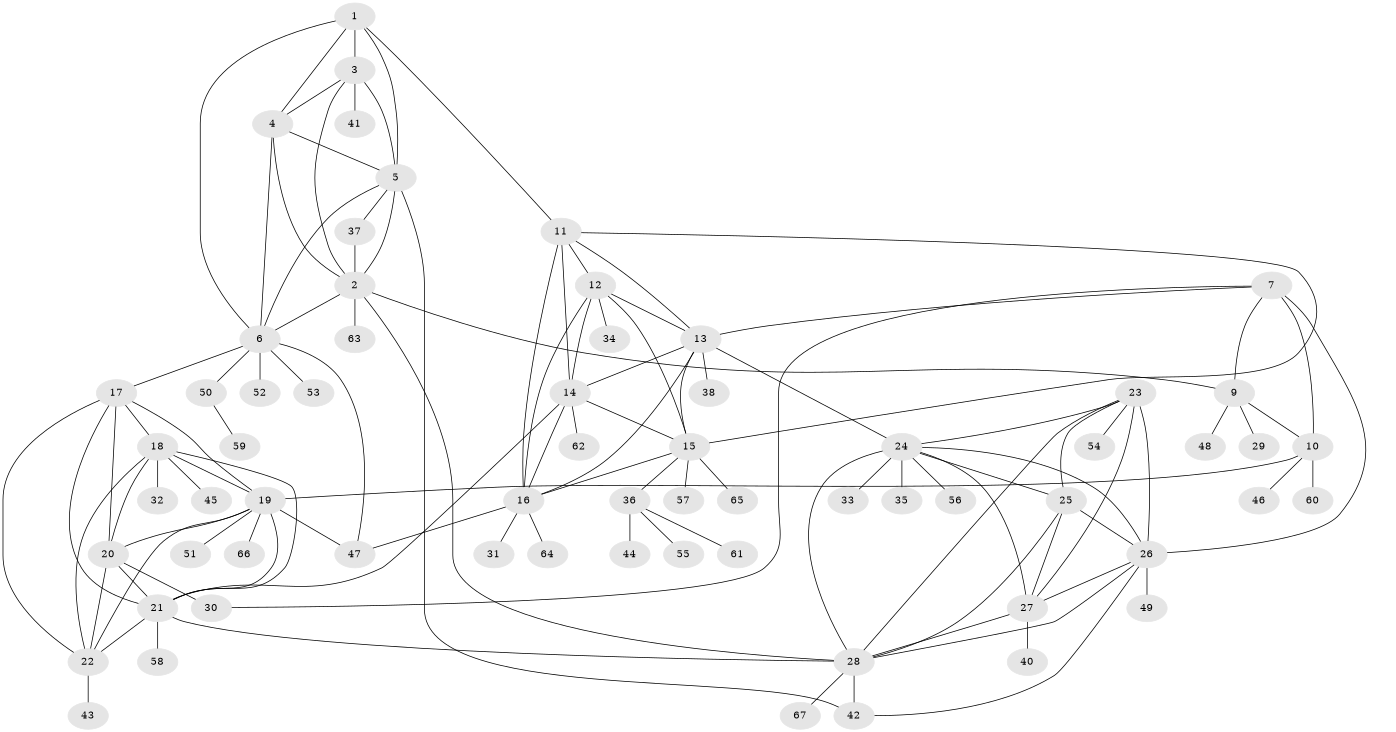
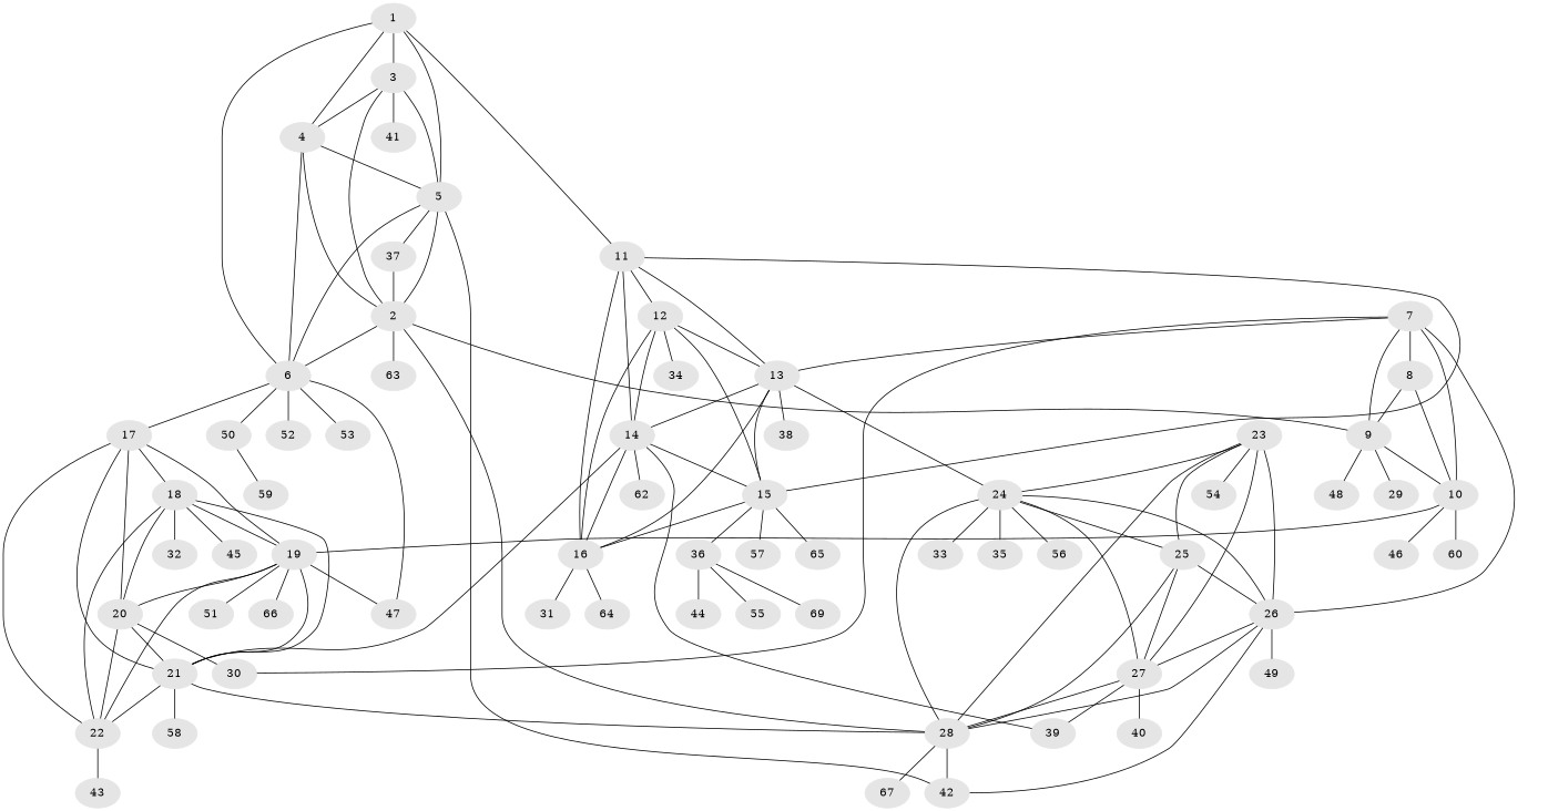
  graph {
    node [color=gray90 style=filled]
    edge [weight=1.0]
    1
    3
    4
    5
    6
    11
    2
    9
    28
    63
    41
    37
    42
    17
    47
    50
    52
    53
    13
    12
    14
    15
    16
    10
    29
    48
    67
    19
    21
    18
    20
    22
    59
    7
+   8
    26
    30
    46
    60
    24
    38
    27
    49
    51
    66
    34
+   39
    62
    36
    57
    65
    31
    64
    25
    33
    35
    56
    58
    44
    55
-   61
+   61 [label=69]
    32
    45
    43
    23
    54
    40
    1 -- 3
    1 -- 4
    1 -- 5
    1 -- 6
    1 -- 11
    3 -- 4
    3 -- 5
    3 -- 41 [weight=2.0]
    4 -- 5 [weight=2.0]
    4 -- 6
    5 -- 6
    5 -- 37
    5 -- 42 [weight=2.0]
    6 -- 17
    6 -- 47
    6 -- 50
    6 -- 52 [weight=2.0]
    6 -- 53
    11 -- 13
    11 -- 12
    11 -- 14
    11 -- 15
    11 -- 16
    2 -- 3
    2 -- 4
    2 -- 5
    2 -- 6
    2 -- 9
    2 -- 28
    2 -- 63
    9 -- 10
    9 -- 29 [weight=3.0]
    9 -- 48
    28 -- 42
    28 -- 67
    37 -- 2
    17 -- 19
    17 -- 21
    17 -- 18
    17 -- 20
    17 -- 22
    50 -- 59
    13 -- 14
    13 -- 15
    13 -- 16
    13 -- 24
    13 -- 38 [weight=3.0]
    12 -- 13
    12 -- 14
    12 -- 15
    12 -- 16
    12 -- 34
    14 -- 15
    14 -- 16
    14 -- 21
+   14 -- 39
    14 -- 62 [weight=2.0]
    15 -- 16
    15 -- 36
    15 -- 57
    15 -- 65
-   16 -- 47
    16 -- 31
    16 -- 64
    10 -- 19
    10 -- 46
    10 -- 60
    19 -- 47
    19 -- 21
    19 -- 20
    19 -- 22
    19 -- 51
    19 -- 66 [weight=2.0]
    21 -- 28
    21 -- 22
    21 -- 58
    18 -- 19
    18 -- 21
    18 -- 20
    18 -- 22
    18 -- 32 [weight=4.0]
    18 -- 45
    20 -- 21
    20 -- 22
    20 -- 30 [weight=6.0]
    22 -- 43 [weight=2.0]
    7 -- 9 [weight=3.0]
    7 -- 13
    7 -- 10 [weight=3.0]
+   7 -- 8 [weight=4.0]
    7 -- 26
    7 -- 30
+   8 -- 9
+   8 -- 10
    26 -- 28
    26 -- 42
    26 -- 27
    26 -- 49
    24 -- 28
    24 -- 26
    24 -- 27
    24 -- 25
    24 -- 33
    24 -- 35 [weight=3.0]
    24 -- 56
    27 -- 28
+   27 -- 39
    27 -- 40
    36 -- 44
    36 -- 55
    36 -- 61
    25 -- 28
    25 -- 26
    25 -- 27
    23 -- 28
    23 -- 26
    23 -- 24
    23 -- 27
    23 -- 25
    23 -- 54
  }
